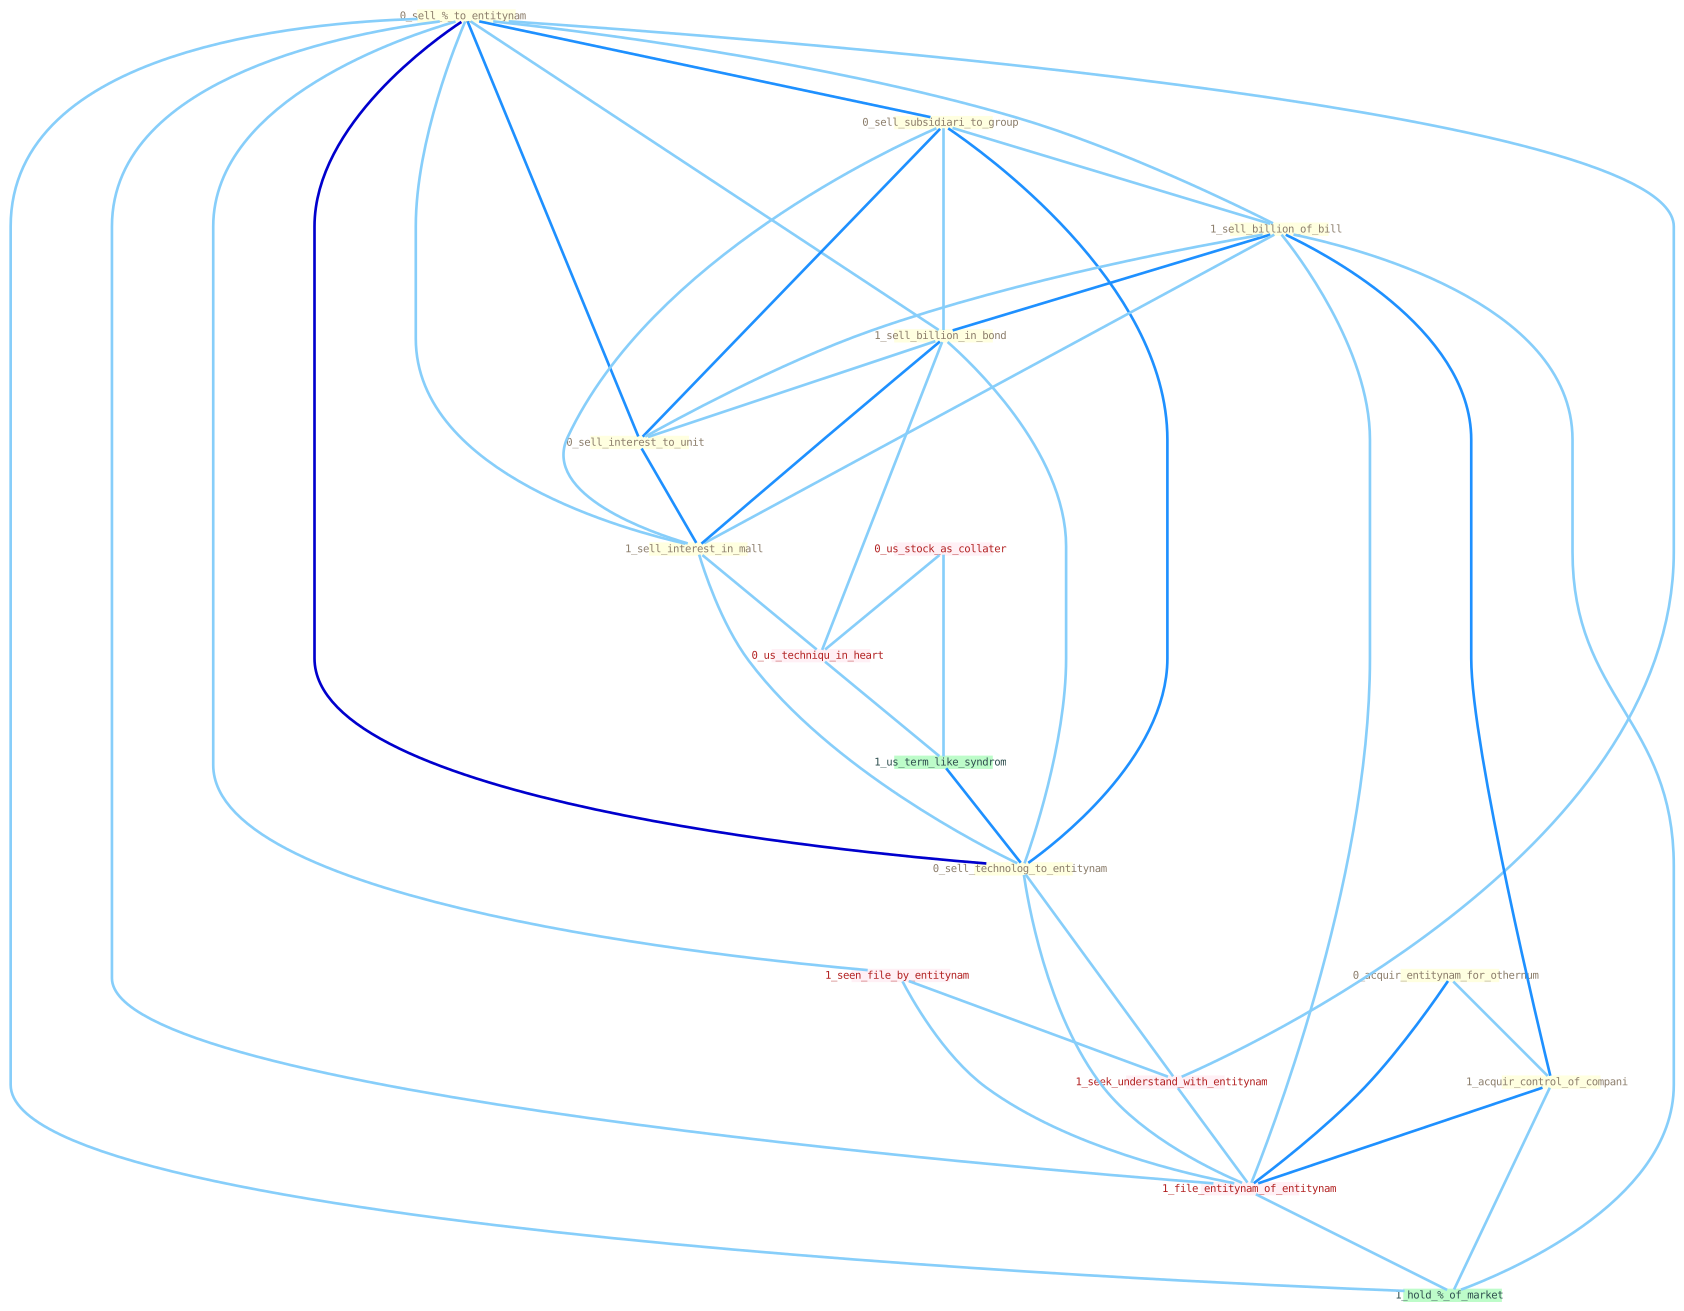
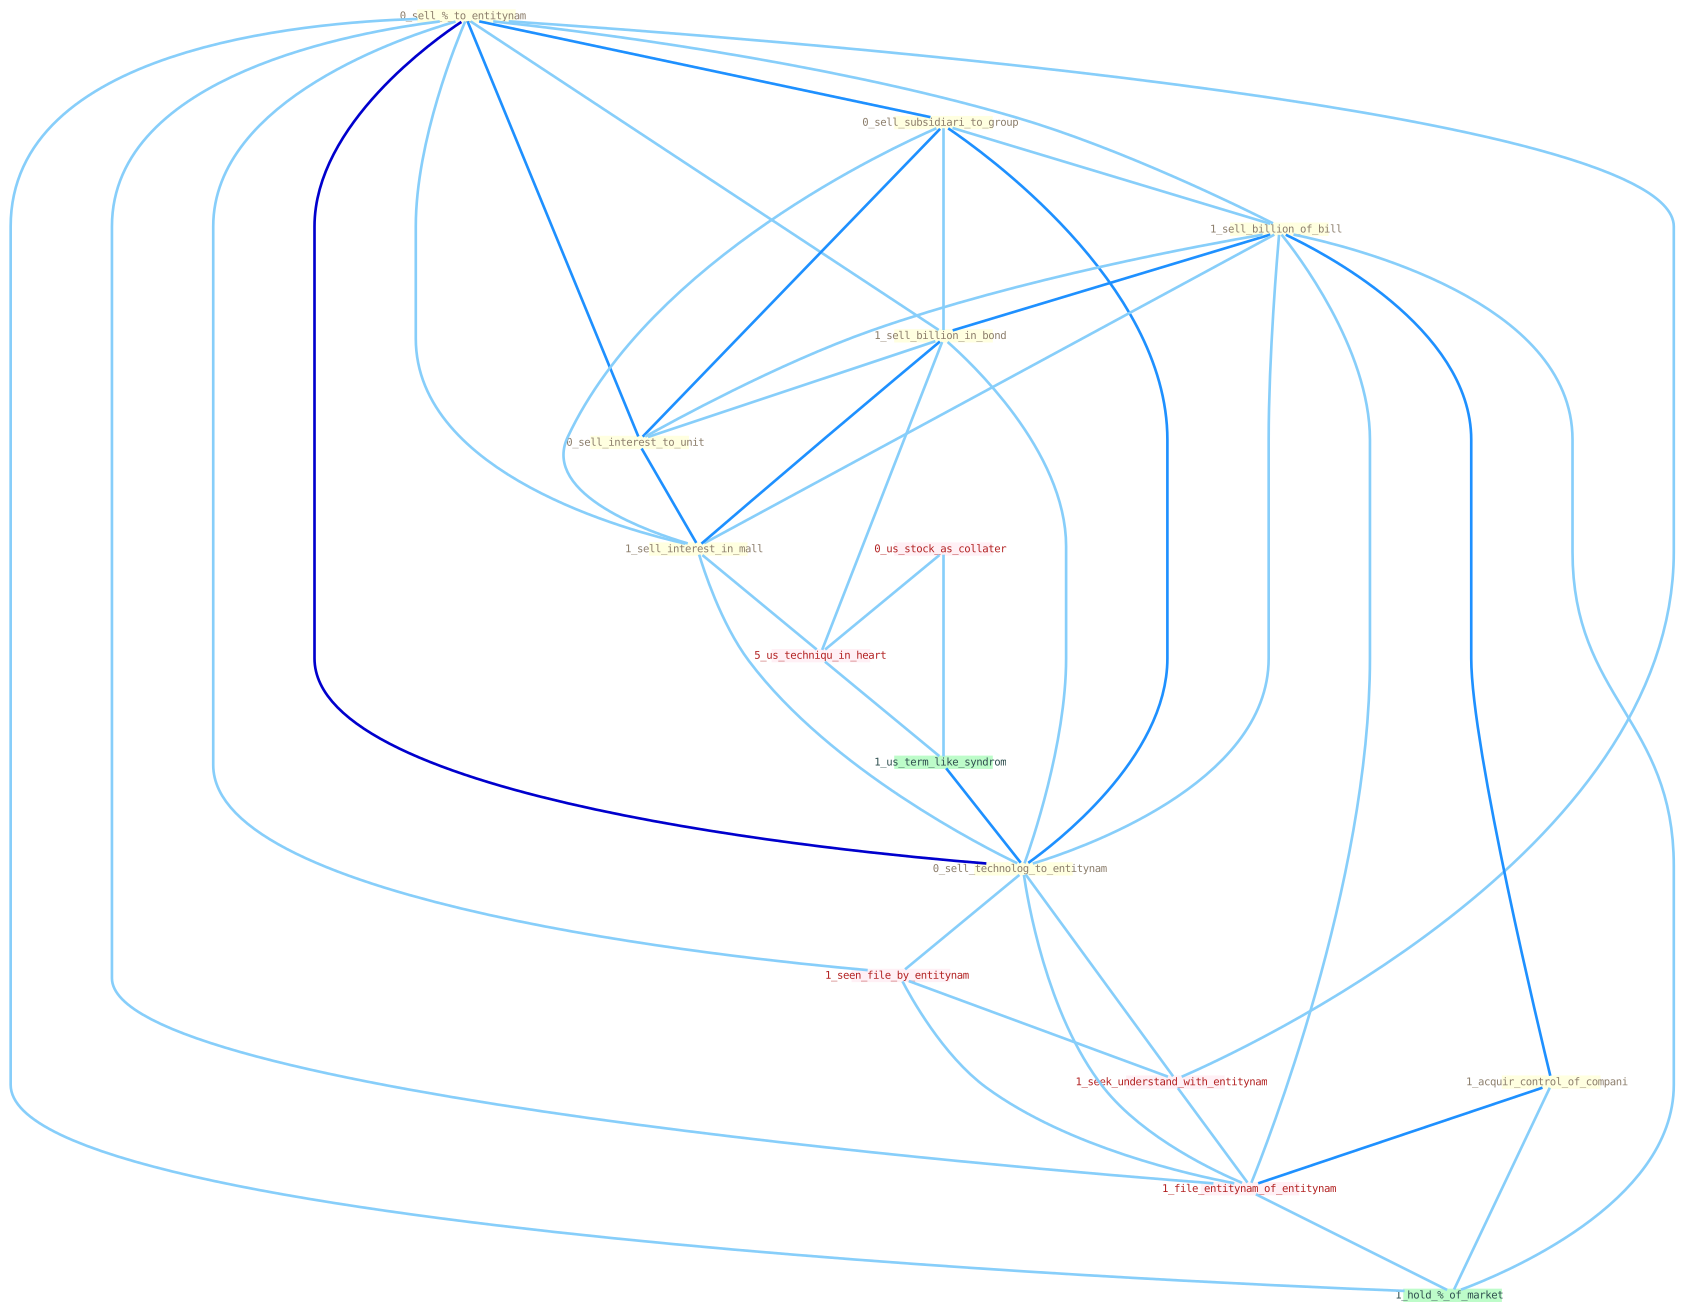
  graph {
    fontname="DejaVu Sans Mono"
    node [color="#ffffe0" fixedsize=true fontcolor="#8b7d6b" fontname="DejaVu Sans Mono" fontsize=4 shape=polygon style=filled]
    edge [color="#87cefa" fontname="DejaVu Sans Mono" w=1]
-   "0_acquir_entitynam_for_othernum " [height=.06 width=.5]
    "0_sell_%_to_entitynam " [height=.06 width=.5]
    "0_sell_subsidiari_to_group " [height=.06 width=.5]
    "1_sell_billion_of_bill " [height=.06 width=.5]
    "1_sell_billion_in_bond " [height=.06 width=.5]
    "0_sell_interest_to_unit " [height=.06 width=.5]
    "1_acquir_control_of_compani " [height=.06 width=.5]
    "1_sell_interest_in_mall " [height=.06 width=.5]
    "0_sell_technolog_to_entitynam " [height=.06 width=.5]
    "1_seen_file_by_entitynam " [color="#fff0f5" fontcolor="#b22222" height=.06 width=.5]
    "0_us_stock_as_collater " [color="#fff0f5" fontcolor="#b22222" height=.06 width=.5]
    "1_seek_understand_with_entitynam " [color="#fff0f5" fontcolor="#b22222" height=.06 width=.5]
    n13 [color="#fff0f5" fontcolor="#b22222" height=.06 label="1_file_entitynam_of_entitynam" width=.5]
-   "0_us_techniqu_in_heart " [color="#fff0f5" fontcolor="#b22222" height=.06 width=.5]
+   "0_us_techniqu_in_heart " [color="#fff0f5" fontcolor="#b22222" height=.06 width=.5 label="5_us_techniqu_in_heart"]
    "1_hold_%_of_market " [color="#BDFCC9" fontcolor="#2f4f4f" height=.06 width=.5]
    "1_us_term_like_syndrom " [color="#BDFCC9" fontcolor="#2f4f4f" height=.06 width=.5]
    subgraph sub_1 {
-     "0_acquir_entitynam_for_othernum "
      "0_sell_%_to_entitynam "
      "0_sell_subsidiari_to_group "
      "1_sell_billion_of_bill "
      "1_sell_billion_in_bond "
      "0_sell_interest_to_unit "
      "1_acquir_control_of_compani "
      "1_sell_interest_in_mall "
      "0_sell_technolog_to_entitynam "
    }
    subgraph sub_2 {
      "1_seen_file_by_entitynam "
      "0_us_stock_as_collater "
      "1_seek_understand_with_entitynam "
      n13
      "0_us_techniqu_in_heart "
    }
-   "0_acquir_entitynam_for_othernum " -- "1_acquir_control_of_compani "
-   "0_acquir_entitynam_for_othernum " -- n13 [color="#1e90ff" w=2]
    "0_sell_%_to_entitynam " -- "0_sell_subsidiari_to_group " [color="#1e90ff" w=2]
    "0_sell_%_to_entitynam " -- "1_sell_billion_of_bill "
    "0_sell_%_to_entitynam " -- "1_sell_billion_in_bond "
    "0_sell_%_to_entitynam " -- "0_sell_interest_to_unit " [color="#1e90ff" w=2]
    "0_sell_%_to_entitynam " -- "1_sell_interest_in_mall "
    "0_sell_%_to_entitynam " -- "0_sell_technolog_to_entitynam " [color="#0000cd" w=3]
    "0_sell_%_to_entitynam " -- "1_seen_file_by_entitynam "
    "0_sell_%_to_entitynam " -- "1_seek_understand_with_entitynam "
    "0_sell_%_to_entitynam " -- n13
    "0_sell_%_to_entitynam " -- "1_hold_%_of_market "
    "0_sell_subsidiari_to_group " -- "1_sell_billion_of_bill "
    "0_sell_subsidiari_to_group " -- "1_sell_billion_in_bond "
    "0_sell_subsidiari_to_group " -- "0_sell_interest_to_unit " [color="#1e90ff" w=2]
    "0_sell_subsidiari_to_group " -- "1_sell_interest_in_mall "
    "0_sell_subsidiari_to_group " -- "0_sell_technolog_to_entitynam " [color="#1e90ff" w=2]
    "1_sell_billion_of_bill " -- "1_sell_billion_in_bond " [color="#1e90ff" w=2]
    "1_sell_billion_of_bill " -- "0_sell_interest_to_unit "
    "1_sell_billion_of_bill " -- "1_acquir_control_of_compani " [color="#1e90ff"]
    "1_sell_billion_of_bill " -- "1_sell_interest_in_mall "
+   "1_sell_billion_of_bill " -- "0_sell_technolog_to_entitynam "
    "1_sell_billion_of_bill " -- n13
    "1_sell_billion_of_bill " -- "1_hold_%_of_market "
    "1_sell_billion_in_bond " -- "0_sell_interest_to_unit "
    "1_sell_billion_in_bond " -- "1_sell_interest_in_mall " [color="#1e90ff" w=2]
    "1_sell_billion_in_bond " -- "0_sell_technolog_to_entitynam "
    "1_sell_billion_in_bond " -- "0_us_techniqu_in_heart "
    "0_sell_interest_to_unit " -- "1_sell_interest_in_mall " [color="#1e90ff" w=2]
    "1_acquir_control_of_compani " -- n13 [color="#1e90ff" w=2]
    "1_acquir_control_of_compani " -- "1_hold_%_of_market "
    "1_sell_interest_in_mall " -- "0_sell_technolog_to_entitynam "
    "1_sell_interest_in_mall " -- "0_us_techniqu_in_heart "
+   "0_sell_technolog_to_entitynam " -- "1_seen_file_by_entitynam "
    "0_sell_technolog_to_entitynam " -- "1_seek_understand_with_entitynam "
    "0_sell_technolog_to_entitynam " -- n13
    "1_seen_file_by_entitynam " -- "1_seek_understand_with_entitynam "
    "1_seen_file_by_entitynam " -- n13
    "0_us_stock_as_collater " -- "0_us_techniqu_in_heart "
    "0_us_stock_as_collater " -- "1_us_term_like_syndrom "
    "1_seek_understand_with_entitynam " -- n13
    n13 -- "1_hold_%_of_market "
    "0_us_techniqu_in_heart " -- "1_us_term_like_syndrom "
    "1_us_term_like_syndrom " -- "0_sell_technolog_to_entitynam " [color="#1e90ff" w=2]
  }
